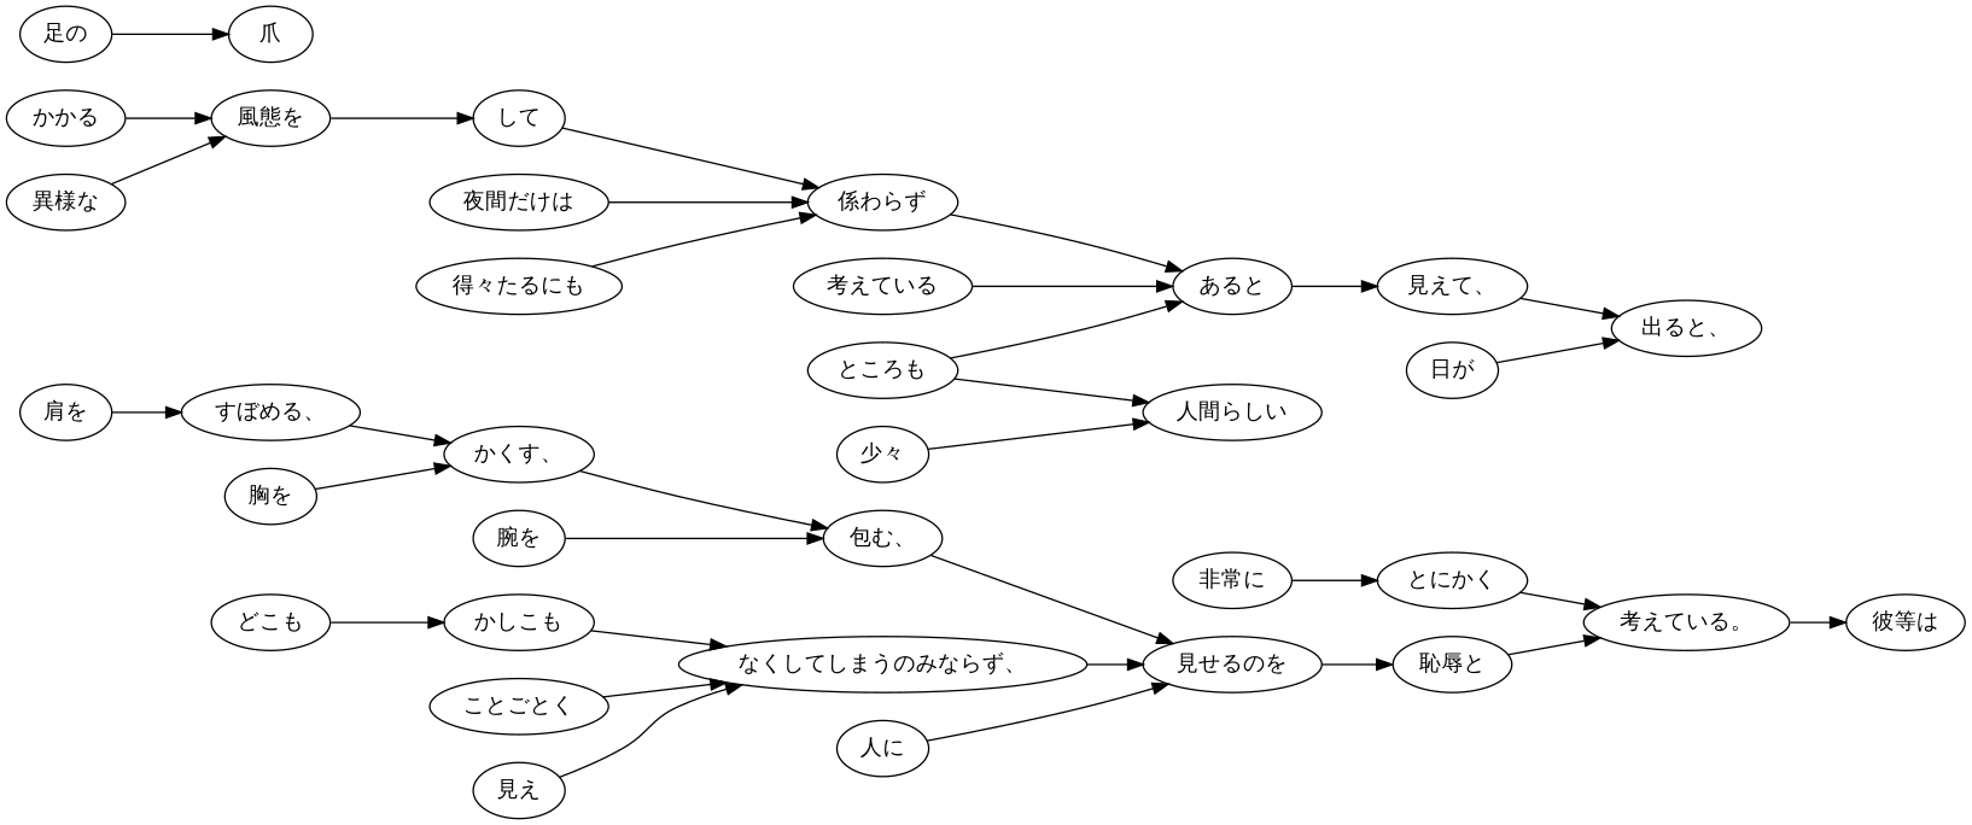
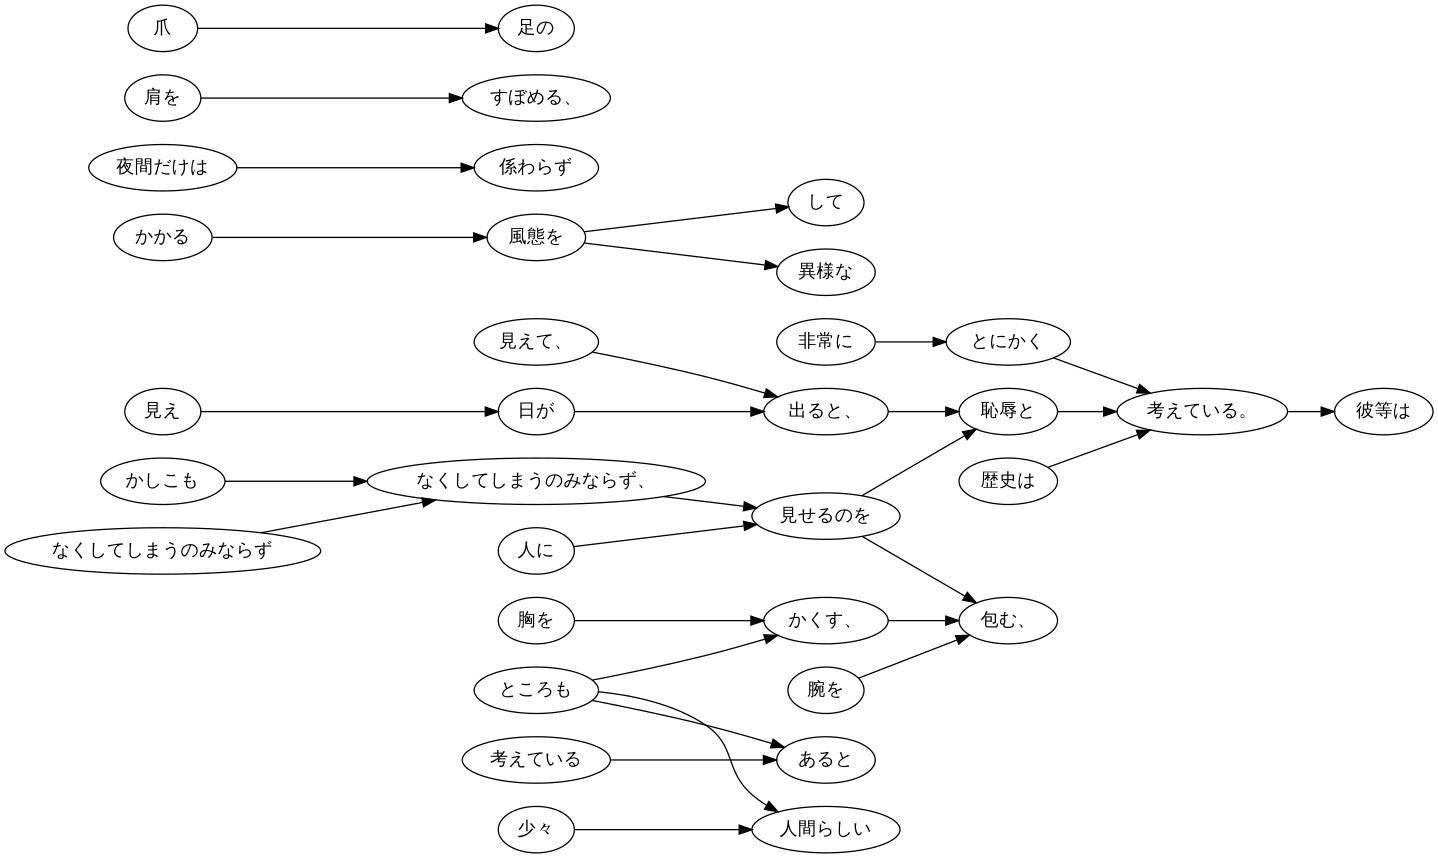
  digraph {
    rankdir=LR
+   n1 [label="歴史は"]
    n2 [label="考えている。"]
    n3 [label="彼等は"]
    n4 [label="とにかく"]
    n5 [label="かかる"]
    n6 [label="風態を"]
    n7 [label="して"]
    n8 [label="異様な"]
    n9 [label="係わらず"]
    n10 [label="あると"]
    n11 [label="夜間だけは"]
-   n12 [label="得々たるにも"]
    n13 [label="見えて、"]
    n14 [label="考えている"]
    n15 [label="少々"]
    n16 [label="人間らしい"]
    n17 [label="ところも"]
    n18 [label="出ると、"]
    n19 [label="恥辱と"]
    n20 [label="日が"]
    n21 [label="肩を"]
    n22 [label="すぼめる、"]
    n23 [label="かくす、"]
    n24 [label="包む、"]
    n25 [label="胸を"]
    n26 [label="見せるのを"]
    n27 [label="腕を"]
-   n28 [label="どこも"]
    n29 [label="かしこも"]
    n30 [label="なくしてしまうのみならず、"]
-   n31 [label="ことごとく"]
+   n31 [label="なくしてしまうのみならず"]
    n32 [label="見え"]
    n33 [label="足の"]
    n34 [label="爪"]
    n35 [label="人に"]
    n36 [label="非常に"]
+   n1 -> n2
    n2 -> n3
    n4 -> n2
    n5 -> n6
    n6 -> n7
-   n7 -> n9
-   n8 -> n6
-   n9 -> n10
-   n10 -> n13
+   n6 -> n8
    n11 -> n9
-   n12 -> n9
    n13 -> n18
    n14 -> n10
    n15 -> n16
    n17 -> n10
    n17 -> n16
+   n18 -> n19
    n19 -> n2
    n20 -> n18
    n21 -> n22
-   n22 -> n23
+   n17 -> n23
    n23 -> n24
-   n24 -> n26
+   n26 -> n24
    n25 -> n23
    n26 -> n19
    n27 -> n24
-   n28 -> n29
    n29 -> n30
    n30 -> n26
    n31 -> n30
-   n32 -> n30
-   n33 -> n34
+   n32 -> n20
+   n34 -> n33
    n35 -> n26
    n36 -> n4
  }
